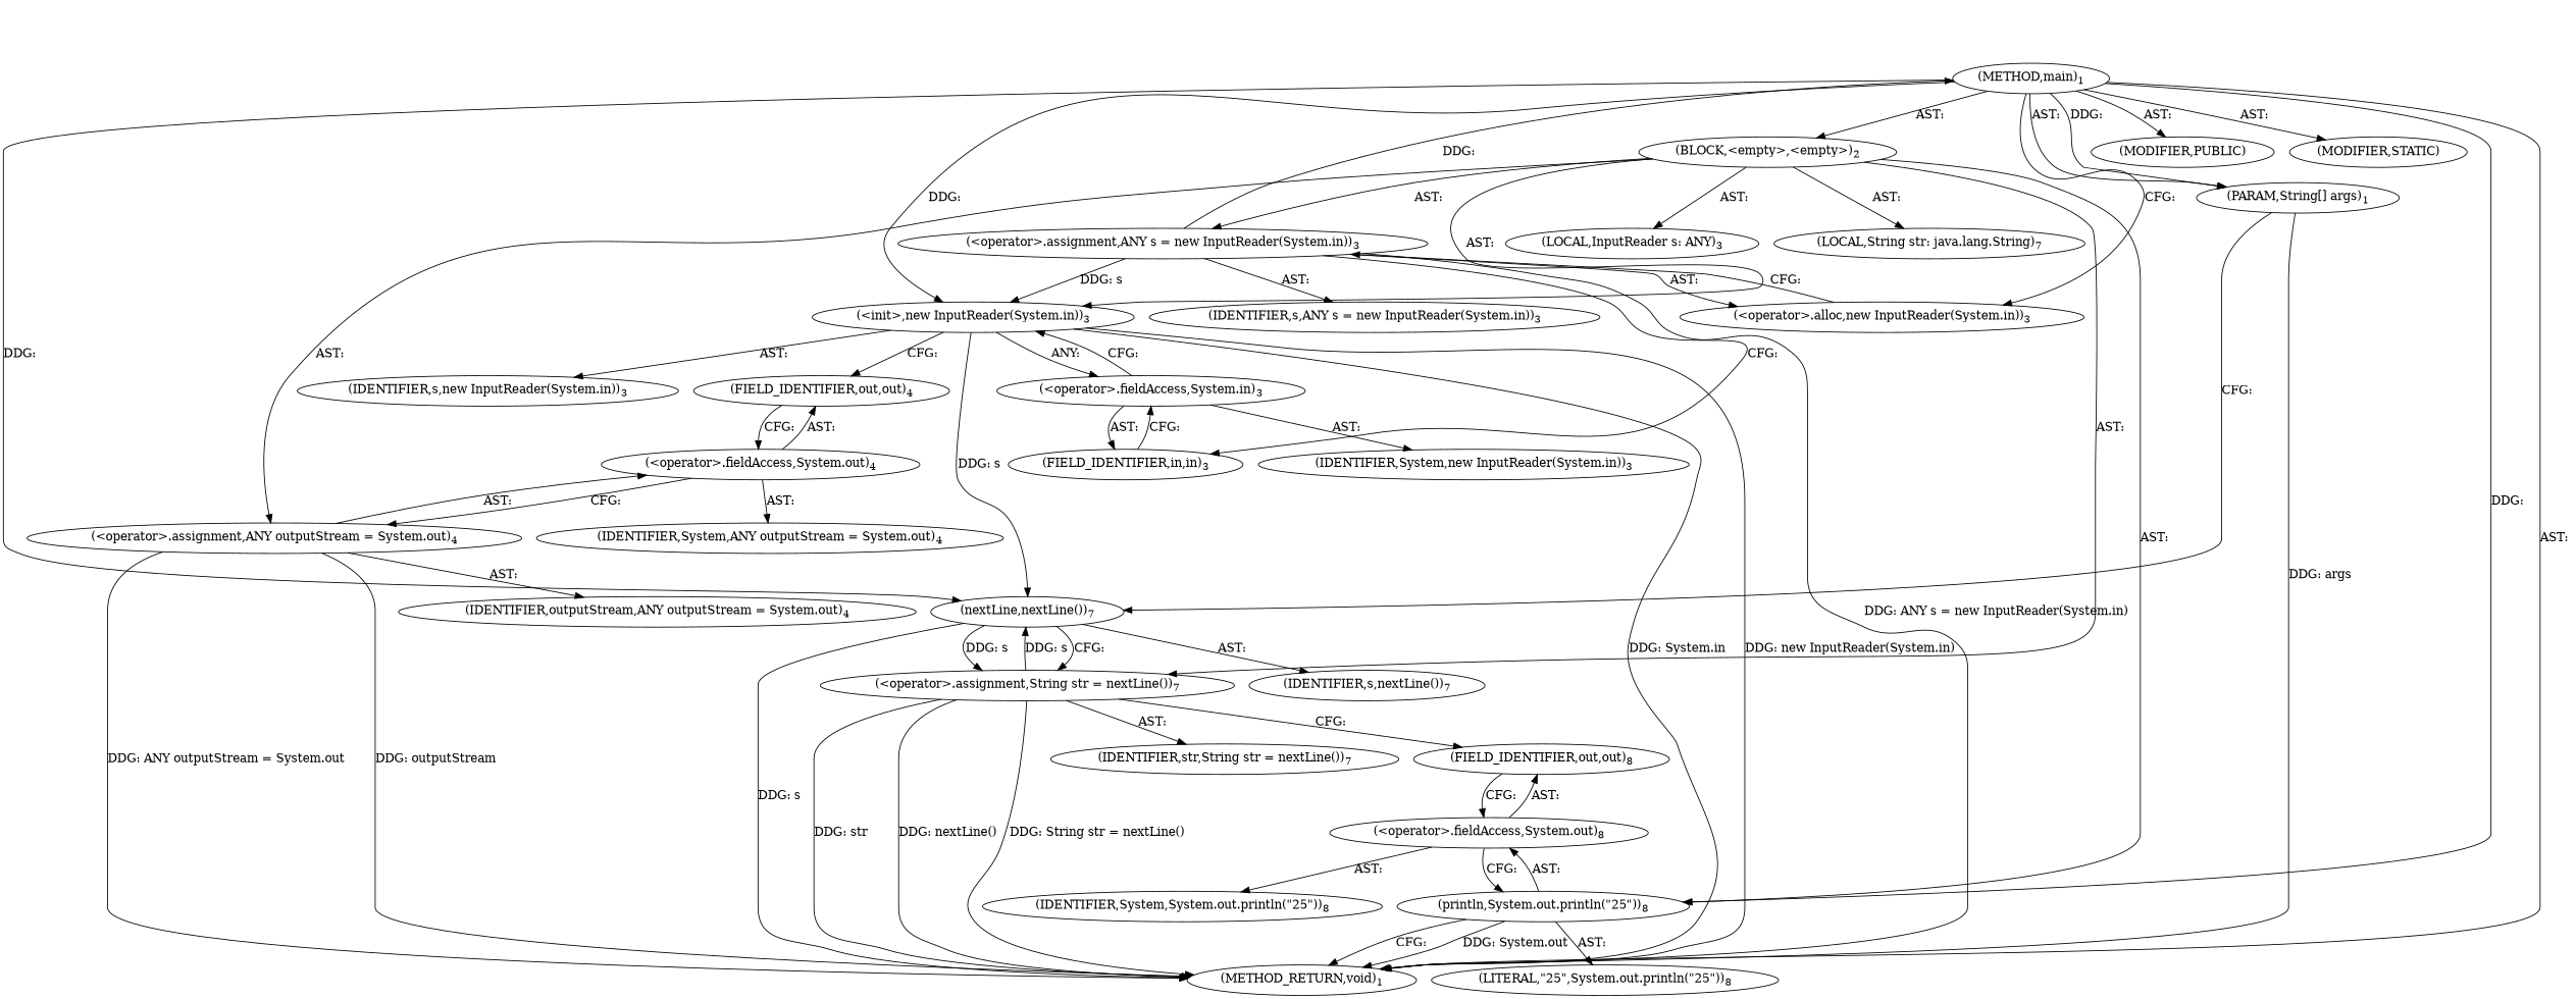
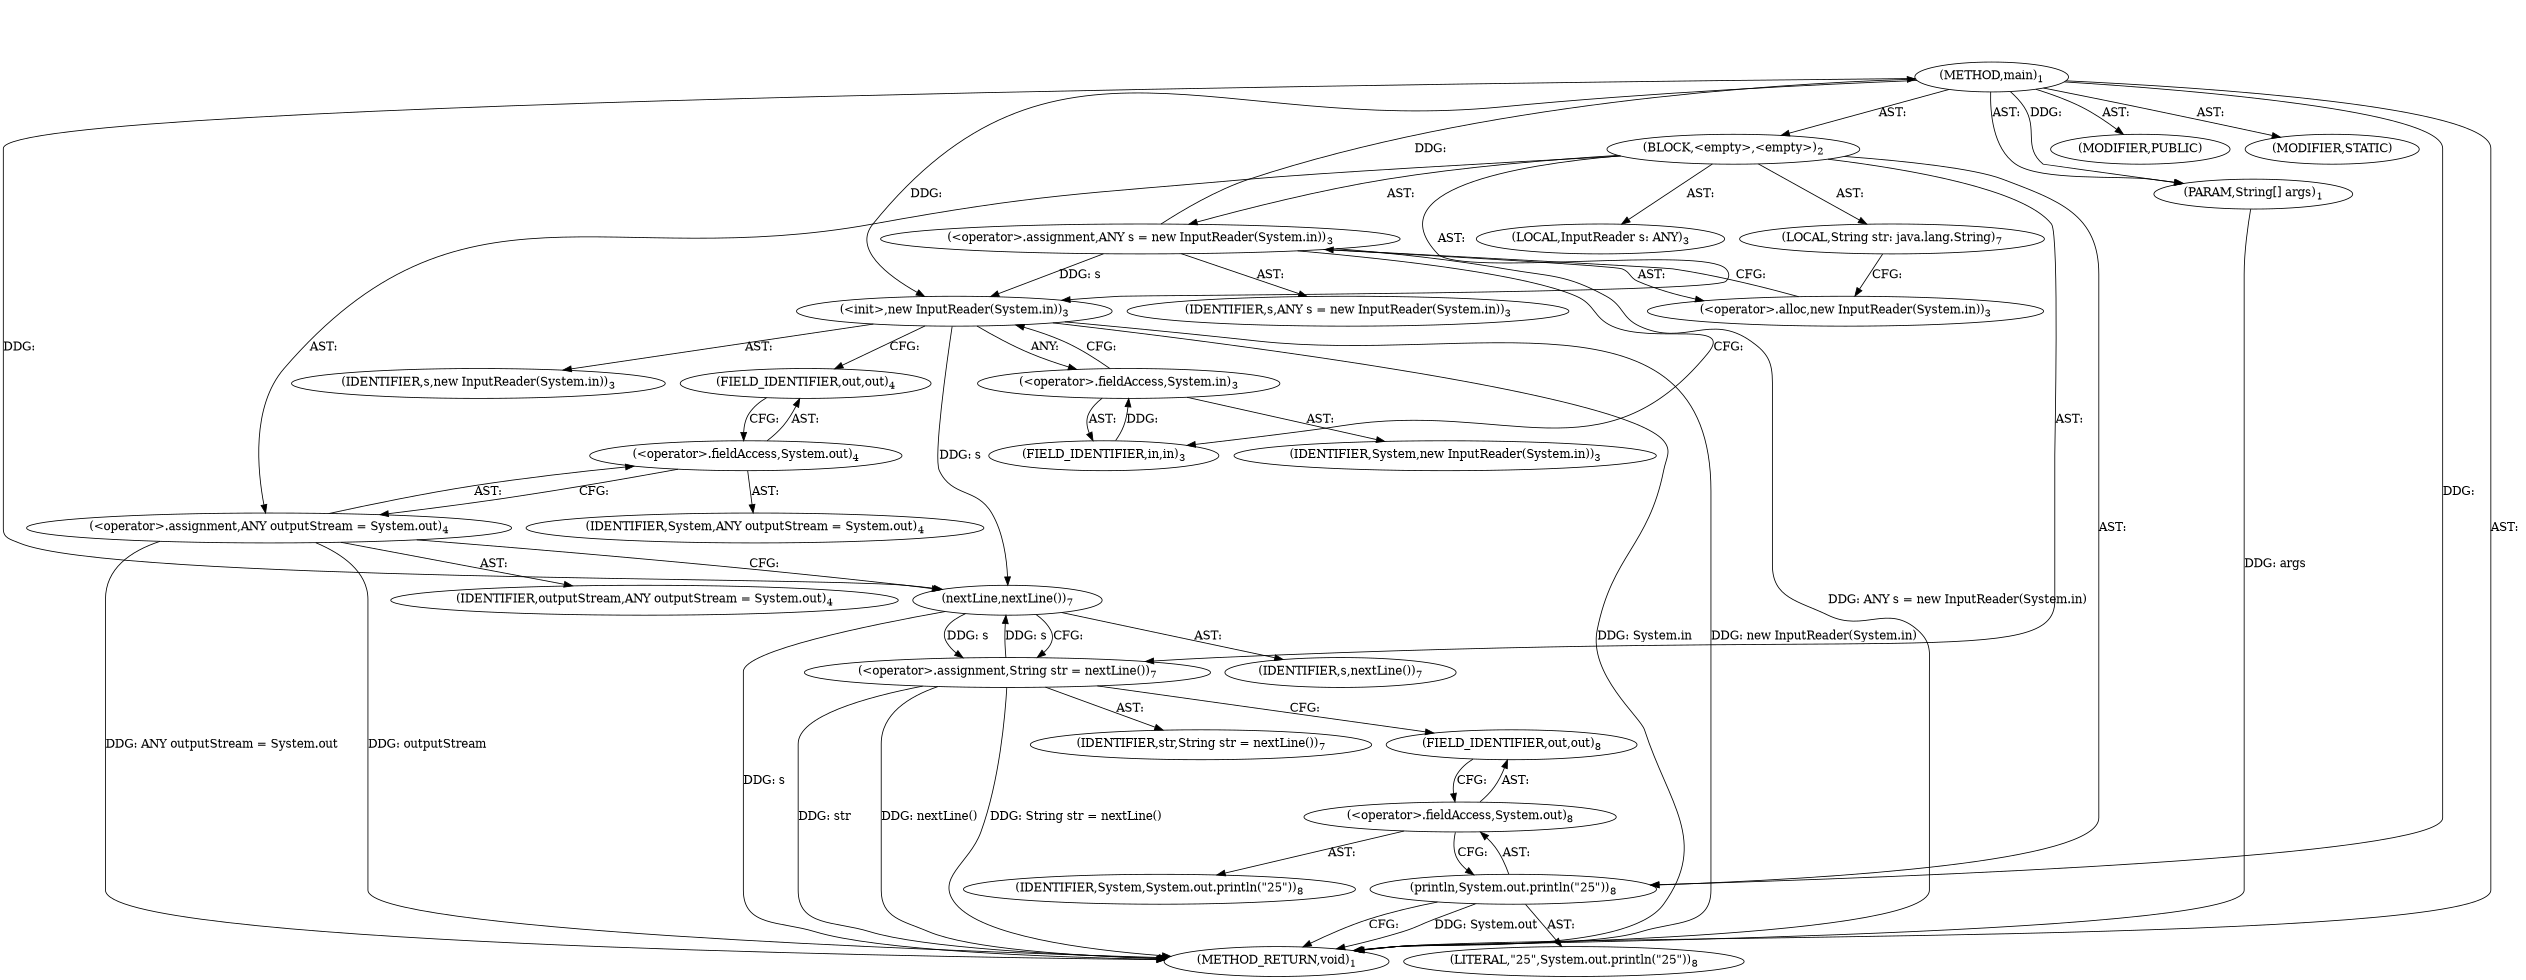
  digraph {
    n1 [label=<(METHOD,main)<SUB>1</SUB>>]
    n2 [label=<(PARAM,String[] args)<SUB>1</SUB>>]
    n3 [label=<(BLOCK,&lt;empty&gt;,&lt;empty&gt;)<SUB>2</SUB>>]
    n4 [label=<(&lt;operator&gt;.alloc,new InputReader(System.in))<SUB>3</SUB>>]
    n5 [label=<(&lt;init&gt;,new InputReader(System.in))<SUB>3</SUB>>]
    n6 [label=<(nextLine,nextLine())<SUB>7</SUB>>]
    n7 [label=<(println,System.out.println(&quot;25&quot;))<SUB>8</SUB>>]
    n8 [label=<(MODIFIER,PUBLIC)>]
    n9 [label=<(MODIFIER,STATIC)>]
    n10 [label=<(METHOD_RETURN,void)<SUB>1</SUB>>]
    n11 [label=<(&lt;operator&gt;.assignment,ANY s = new InputReader(System.in))<SUB>3</SUB>>]
    n12 [label=<(LOCAL,InputReader s: ANY)<SUB>3</SUB>>]
    n13 [label=<(&lt;operator&gt;.assignment,ANY outputStream = System.out)<SUB>4</SUB>>]
    n14 [label=<(LOCAL,String str: java.lang.String)<SUB>7</SUB>>]
    n15 [label=<(&lt;operator&gt;.assignment,String str = nextLine())<SUB>7</SUB>>]
    n16 [label=<(IDENTIFIER,s,ANY s = new InputReader(System.in))<SUB>3</SUB>>]
    n17 [label=<(FIELD_IDENTIFIER,in,in)<SUB>3</SUB>>]
    n18 [label=<(IDENTIFIER,s,new InputReader(System.in))<SUB>3</SUB>>]
    n19 [label=<(&lt;operator&gt;.fieldAccess,System.in)<SUB>3</SUB>>]
    n20 [label=<(FIELD_IDENTIFIER,out,out)<SUB>4</SUB>>]
    n21 [label=<(IDENTIFIER,s,nextLine())<SUB>7</SUB>>]
    n22 [label=<(&lt;operator&gt;.fieldAccess,System.out)<SUB>8</SUB>>]
    n23 [label=<(LITERAL,&quot;25&quot;,System.out.println(&quot;25&quot;))<SUB>8</SUB>>]
    n24 [label=<(IDENTIFIER,outputStream,ANY outputStream = System.out)<SUB>4</SUB>>]
    n25 [label=<(&lt;operator&gt;.fieldAccess,System.out)<SUB>4</SUB>>]
    n26 [label=<(IDENTIFIER,str,String str = nextLine())<SUB>7</SUB>>]
    n27 [label=<(FIELD_IDENTIFIER,out,out)<SUB>8</SUB>>]
    n28 [label=<(IDENTIFIER,System,new InputReader(System.in))<SUB>3</SUB>>]
    n29 [label=<(IDENTIFIER,System,ANY outputStream = System.out)<SUB>4</SUB>>]
    n30 [label=<(IDENTIFIER,System,System.out.println(&quot;25&quot;))<SUB>8</SUB>>]
    n1 -> n2 [label="AST: "]
    n1 -> n2 [label="DDG: "]
    n1 -> n3 [label="AST: "]
-   n1 -> n4 [label="CFG: "]
+   n14 -> n4 [label="CFG: "]
    n1 -> n5 [label="DDG: "]
    n1 -> n6 [label="DDG: "]
    n1 -> n7 [label="DDG: "]
    n1 -> n8 [label="AST: "]
    n1 -> n9 [label="AST: "]
    n1 -> n10 [label="AST: "]
    n2 -> n10 [label="DDG: args"]
    n3 -> n5 [label="AST: "]
    n3 -> n7 [label="AST: "]
    n3 -> n11 [label="AST: "]
    n3 -> n12 [label="AST: "]
    n3 -> n13 [label="AST: "]
    n3 -> n14 [label="AST: "]
    n3 -> n15 [label="AST: "]
    n4 -> n11 [label="CFG: "]
    n5 -> n6 [label="DDG: s"]
    n5 -> n10 [label="DDG: System.in"]
    n5 -> n10 [label="DDG: new InputReader(System.in)"]
    n5 -> n18 [label="AST: "]
    n5 -> n19 [label="ANY: "]
    n5 -> n20 [label="CFG: "]
    n6 -> n10 [label="DDG: s"]
    n6 -> n15 [label="CFG: "]
    n6 -> n15 [label="DDG: s"]
    n6 -> n21 [label="AST: "]
    n7 -> n10 [label="CFG: "]
    n7 -> n10 [label="DDG: System.out"]
    n7 -> n22 [label="AST: "]
    n7 -> n23 [label="AST: "]
    n11 -> n1 [label="DDG: "]
    n11 -> n4 [label="AST: "]
    n11 -> n5 [label="DDG: s"]
    n11 -> n10 [label="DDG: ANY s = new InputReader(System.in)"]
    n11 -> n16 [label="AST: "]
    n11 -> n17 [label="CFG: "]
-   n2 -> n6 [label="CFG: "]
+   n13 -> n6 [label="CFG: "]
    n13 -> n10 [label="DDG: outputStream"]
    n13 -> n10 [label="DDG: ANY outputStream = System.out"]
    n13 -> n24 [label="AST: "]
    n13 -> n25 [label="AST: "]
    n15 -> n6 [label="DDG: s"]
    n15 -> n10 [label="DDG: str"]
    n15 -> n10 [label="DDG: nextLine()"]
    n15 -> n10 [label="DDG: String str = nextLine()"]
    n15 -> n26 [label="AST: "]
    n15 -> n27 [label="CFG: "]
-   n17 -> n19 [label="CFG: "]
+   n17 -> n19 [label="DDG: "]
    n19 -> n5 [label="CFG: "]
    n19 -> n17 [label="AST: "]
    n19 -> n28 [label="AST: "]
    n20 -> n25 [label="CFG: "]
    n22 -> n7 [label="CFG: "]
    n22 -> n27 [label="AST: "]
    n22 -> n30 [label="AST: "]
    n25 -> n13 [label="CFG: "]
    n25 -> n20 [label="AST: "]
    n25 -> n29 [label="AST: "]
    n27 -> n22 [label="CFG: "]
  }
